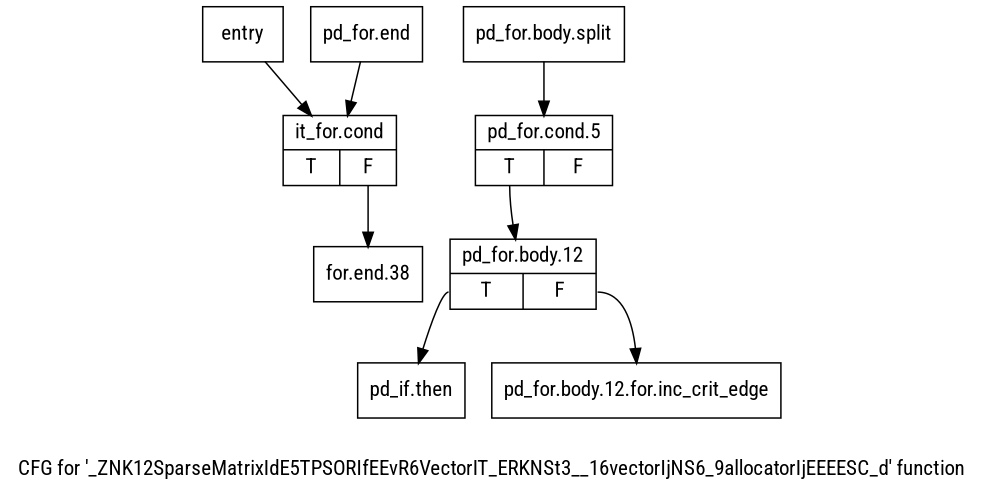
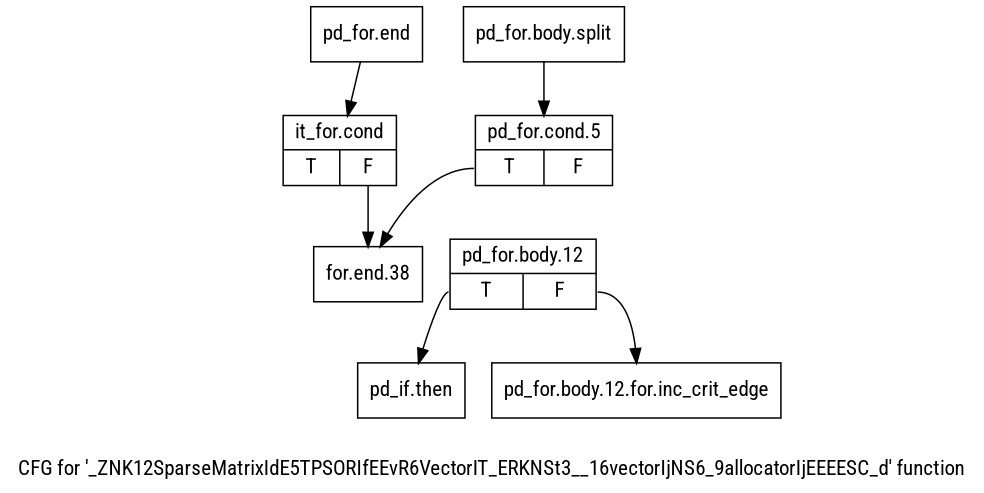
  digraph {
    fontname="Roboto Condensed"
    label="CFG for '_ZNK12SparseMatrixIdE5TPSORIfEEvR6VectorIT_ERKNSt3__16vectorIjNS6_9allocatorIjEEEESC_d' function"
    node [fontname="Roboto Condensed" shape=record]
    edge [fontname="Roboto Condensed"]
-   n1 [label="{entry}"]
    n2 [label="{it_for.cond|{<s0>T|<s1>F}}"]
    n3 [label="{for.end.38}"]
    n4 [label="{pd_for.body.split}"]
    n5 [label="{pd_for.cond.5|{<s0>T|<s1>F}}"]
    n6 [label="{pd_for.body.12|{<s0>T|<s1>F}}"]
    n7 [label="{pd_if.then}"]
    n8 [label="{pd_for.body.12.for.inc_crit_edge}"]
    n9 [label="{pd_for.end}"]
-   n1 -> n2
    n2 -> n3 [tailport=s1]
    n4 -> n5
-   n5 -> n6 [tailport=s0]
+   n5 -> n3 [tailport=s0]
    n6 -> n7 [tailport=s0]
    n6 -> n8 [tailport=s1]
    n9 -> n2
  }
